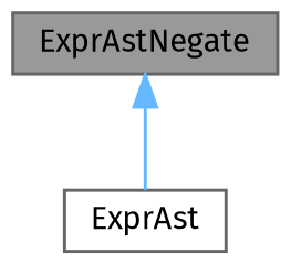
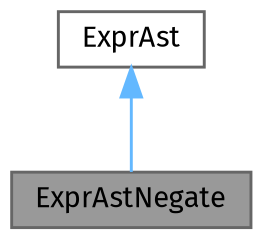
  digraph {
    fontname="Fira Sans"
    node [color=gray40 fontname="Fira Sans" fontsize=10 shape=box style=filled]
    n1 [fillcolor=grey60 fontcolor=black height=0.2 label=ExprAstNegate width=0.4]
    n2 [fillcolor=white height=0.2 label=ExprAst width=0.4]
-   n1 -> n2 [color=steelblue1 dir=back fontname="Fira Sans" fontsize=10 labelfontname=Helvetica labelfontsize=10 style=solid]
+   n2 -> n1 [color=steelblue1 dir=back fontname="Fira Sans" fontsize=10 labelfontname=Helvetica labelfontsize=10 style=solid]
  }
